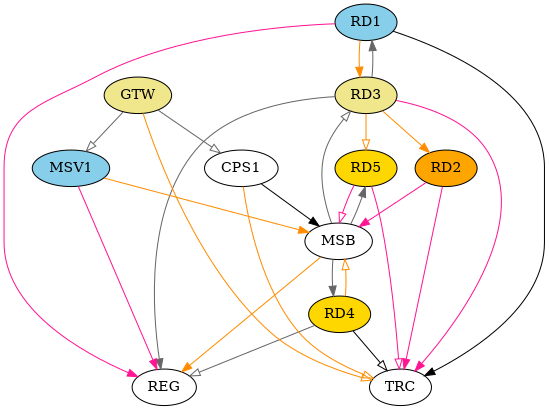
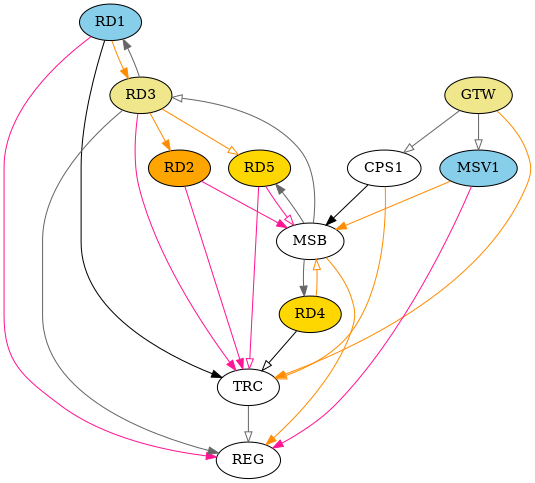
  strict digraph {
    node [fillcolor=white style=filled]
    edge [arrowhead=normal color=darkorange]
    n1 [fillcolor=skyblue label=RD1]
    n2 [fillcolor=khaki label=RD3]
    n3 [label=REG]
    n4 [label=TRC]
    n5 [fillcolor=orange label=RD2]
    n6 [fillcolor=gold label=RD5]
    n7 [label=MSB]
    n8 [fillcolor=gold label=RD4]
    n9 [label=CPS1]
    n10 [fillcolor=khaki label=GTW]
    n11 [fillcolor=skyblue label=MSV1]
    n1 -> n2
    n1 -> n3 [color=deeppink]
    n1 -> n4 [color=black]
    n2 -> n1 [color=gray40]
    n2 -> n3 [color=gray40]
    n2 -> n4 [color=deeppink]
    n2 -> n5
    n2 -> n6 [arrowhead=onormal]
-   n8 -> n3 [arrowhead=onormal color=gray40]
+   n4 -> n3 [arrowhead=onormal color=gray40]
    n5 -> n4 [color=deeppink]
    n5 -> n7 [color=deeppink]
    n6 -> n4 [arrowhead=onormal color=deeppink]
    n6 -> n7 [arrowhead=onormal color=deeppink]
    n7 -> n2 [arrowhead=onormal color=gray40]
    n7 -> n3
    n7 -> n6 [color=gray40]
    n7 -> n8 [color=gray40]
    n8 -> n4 [arrowhead=onormal color=black]
    n8 -> n7 [arrowhead=onormal]
    n9 -> n4 [arrowhead=onormal]
    n9 -> n7 [color=black]
-   n10 -> n4 [arrowhead=onormal]
+   n10 -> n4
    n10 -> n9 [arrowhead=onormal color=gray40]
    n10 -> n11 [arrowhead=onormal color=gray40]
    n11 -> n3 [color=deeppink]
    n11 -> n7
  }
